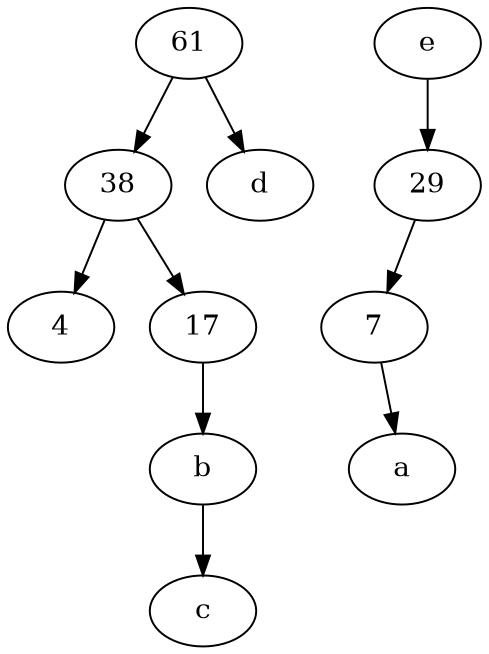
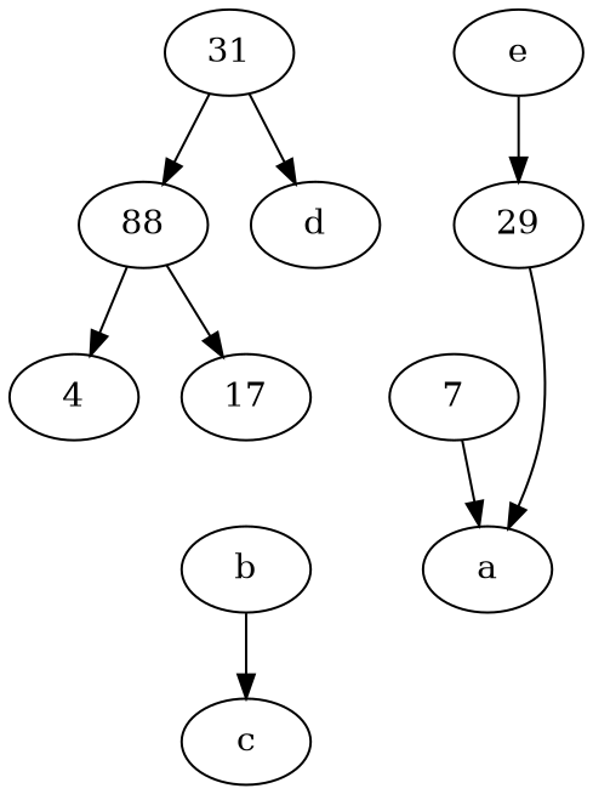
  digraph {
    fontname="DejaVu Serif"
    node [fontname="DejaVu Serif"]
    edge [fontname="DejaVu Serif"]
-   38
+   38 [label=88]
    4
    n3 [label=17]
    b
    n5 [label=29]
    7
    a
    c
-   31 [label=61]
+   31
    d
    e
    38 -> 4
    38 -> n3
-   n3 -> b
    b -> c
-   n5 -> 7
+   n5 -> a
    7 -> a
    31 -> 38
    31 -> d
    e -> n5
  }
